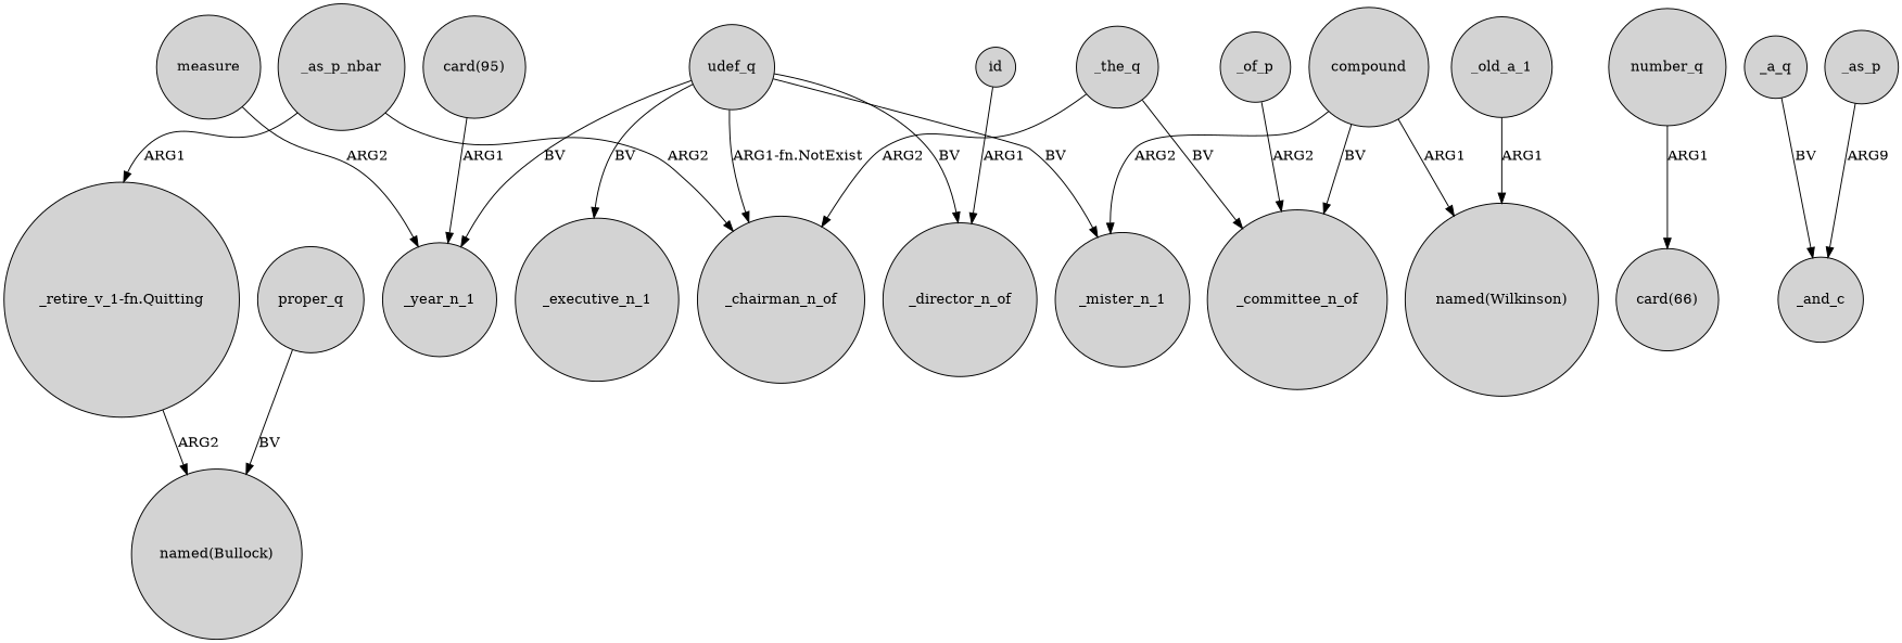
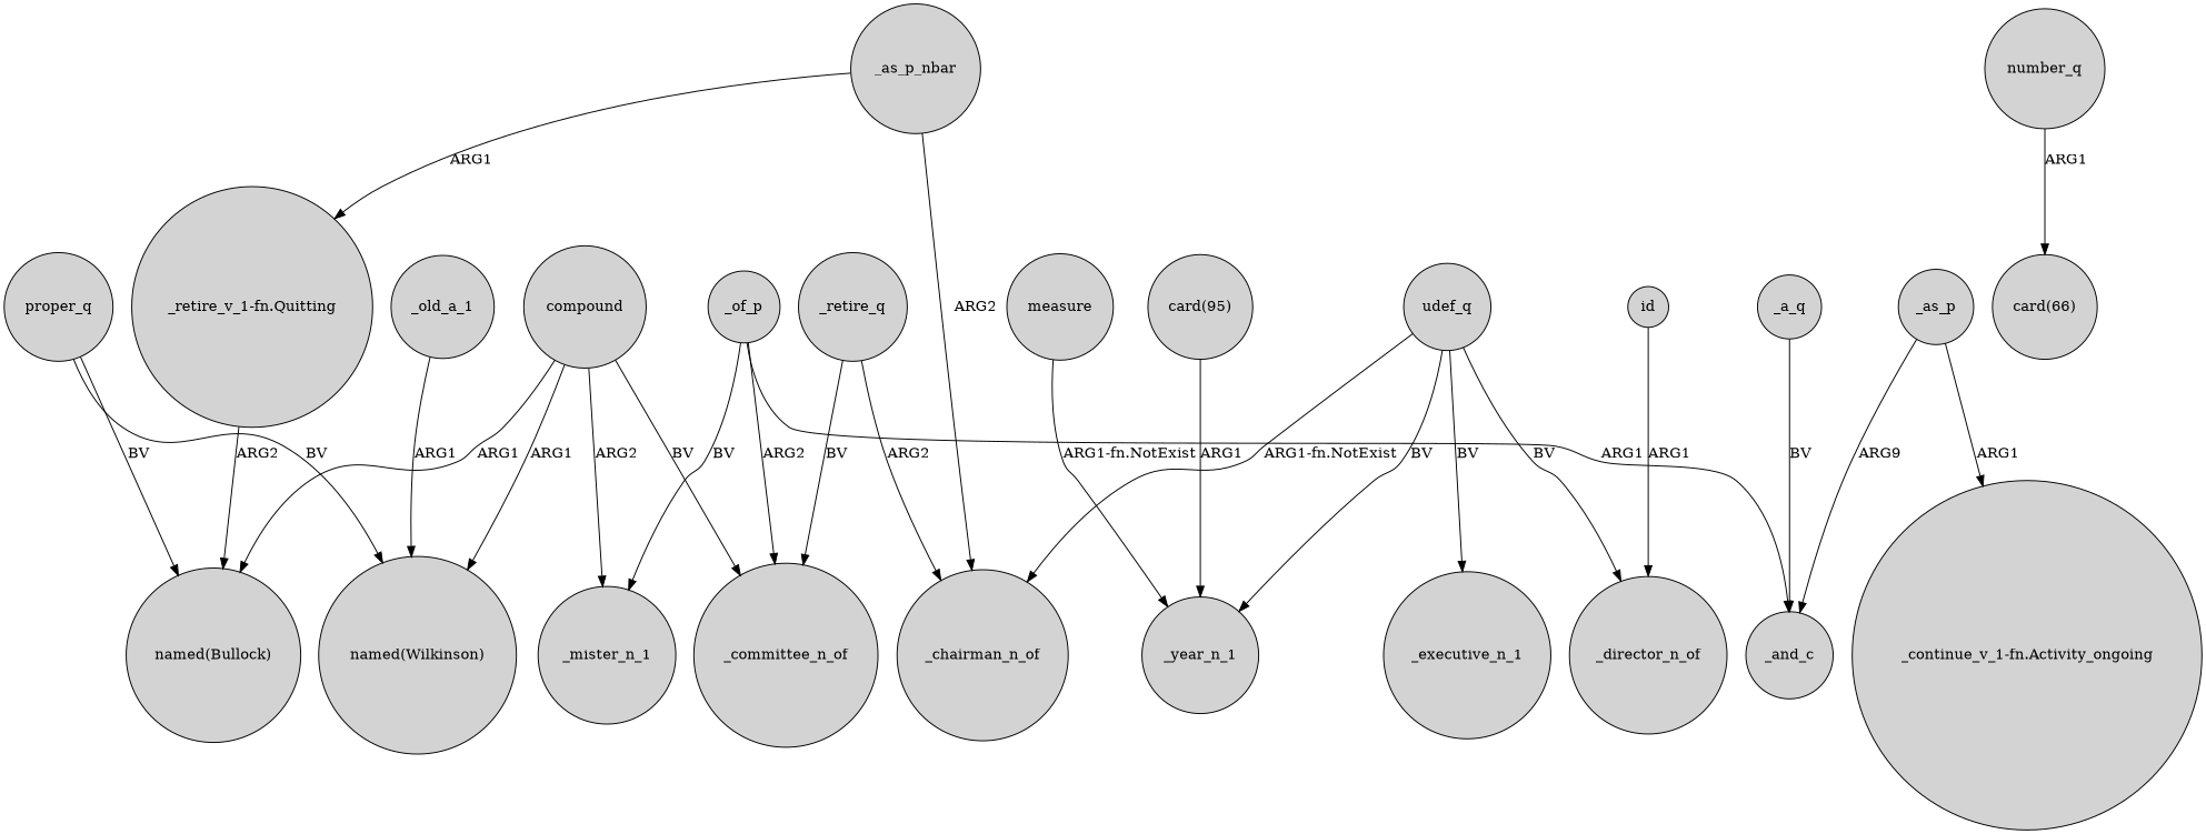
  digraph {
    node [shape=circle style=filled]
    _as_p_nbar
    "_retire_v_1-fn.Quitting"
    _chairman_n_of
    "named(Bullock)"
    measure
    _year_n_1
    _old_a_1
    "named(Wilkinson)"
    udef_q
    _executive_n_1
    _mister_n_1
    _director_n_of
    compound
    _committee_n_of
    number_q
    "card(66)"
    proper_q
-   _the_q
+   _the_q [label=_retire_q]
    n19 [label="card(95)"]
    _a_q
    _and_c
    _of_p
    id
    _as_p
+   "_continue_v_1-fn.Activity_ongoing"
    _as_p_nbar -> "_retire_v_1-fn.Quitting" [label=ARG1]
    _as_p_nbar -> _chairman_n_of [label=ARG2]
    "_retire_v_1-fn.Quitting" -> "named(Bullock)" [label=ARG2]
-   measure -> _year_n_1 [label=ARG2]
+   measure -> _year_n_1 [label="ARG1-fn.NotExist"]
    _old_a_1 -> "named(Wilkinson)" [label=ARG1]
    udef_q -> _chairman_n_of [label="ARG1-fn.NotExist"]
    udef_q -> _year_n_1 [label=BV]
    udef_q -> _executive_n_1 [label=BV]
-   udef_q -> _mister_n_1 [label=BV]
+   _of_p -> _mister_n_1 [label=BV]
    udef_q -> _director_n_of [label=BV]
+   compound -> "named(Bullock)" [label=ARG1]
    compound -> "named(Wilkinson)" [label=ARG1]
    compound -> _mister_n_1 [label=ARG2]
    compound -> _committee_n_of [label=BV]
    number_q -> "card(66)" [label=ARG1]
    proper_q -> "named(Bullock)" [label=BV]
+   proper_q -> "named(Wilkinson)" [label=BV]
    _the_q -> _chairman_n_of [label=ARG2]
    _the_q -> _committee_n_of [label=BV]
    n19 -> _year_n_1 [label=ARG1]
    _a_q -> _and_c [label=BV]
    _of_p -> _committee_n_of [label=ARG2]
+   _of_p -> _and_c [label=ARG1]
    id -> _director_n_of [label=ARG1]
    _as_p -> _and_c [label=ARG9]
+   _as_p -> "_continue_v_1-fn.Activity_ongoing" [label=ARG1]
  }
